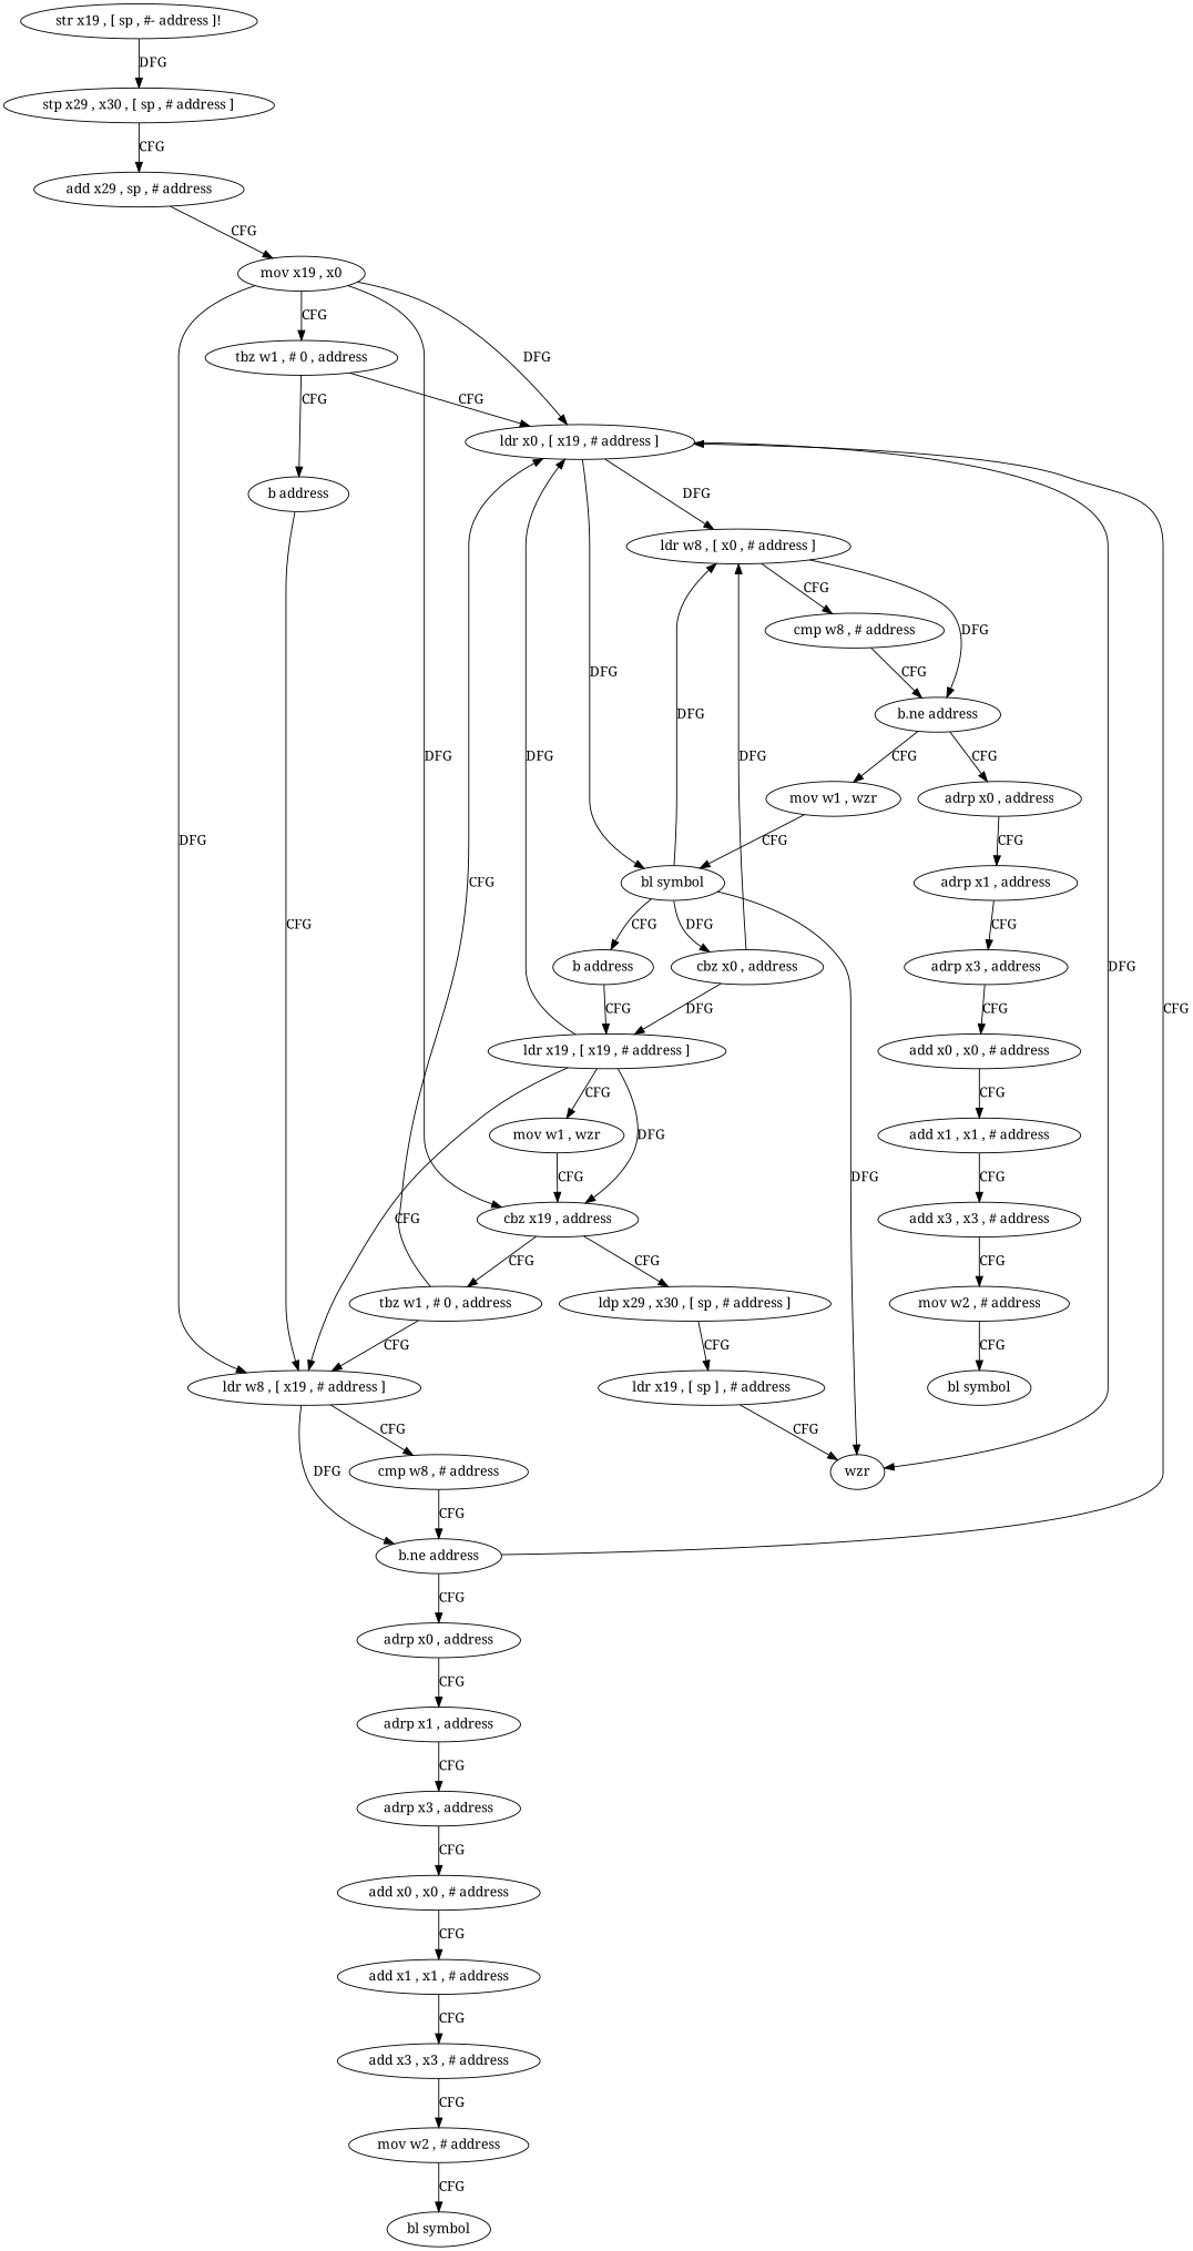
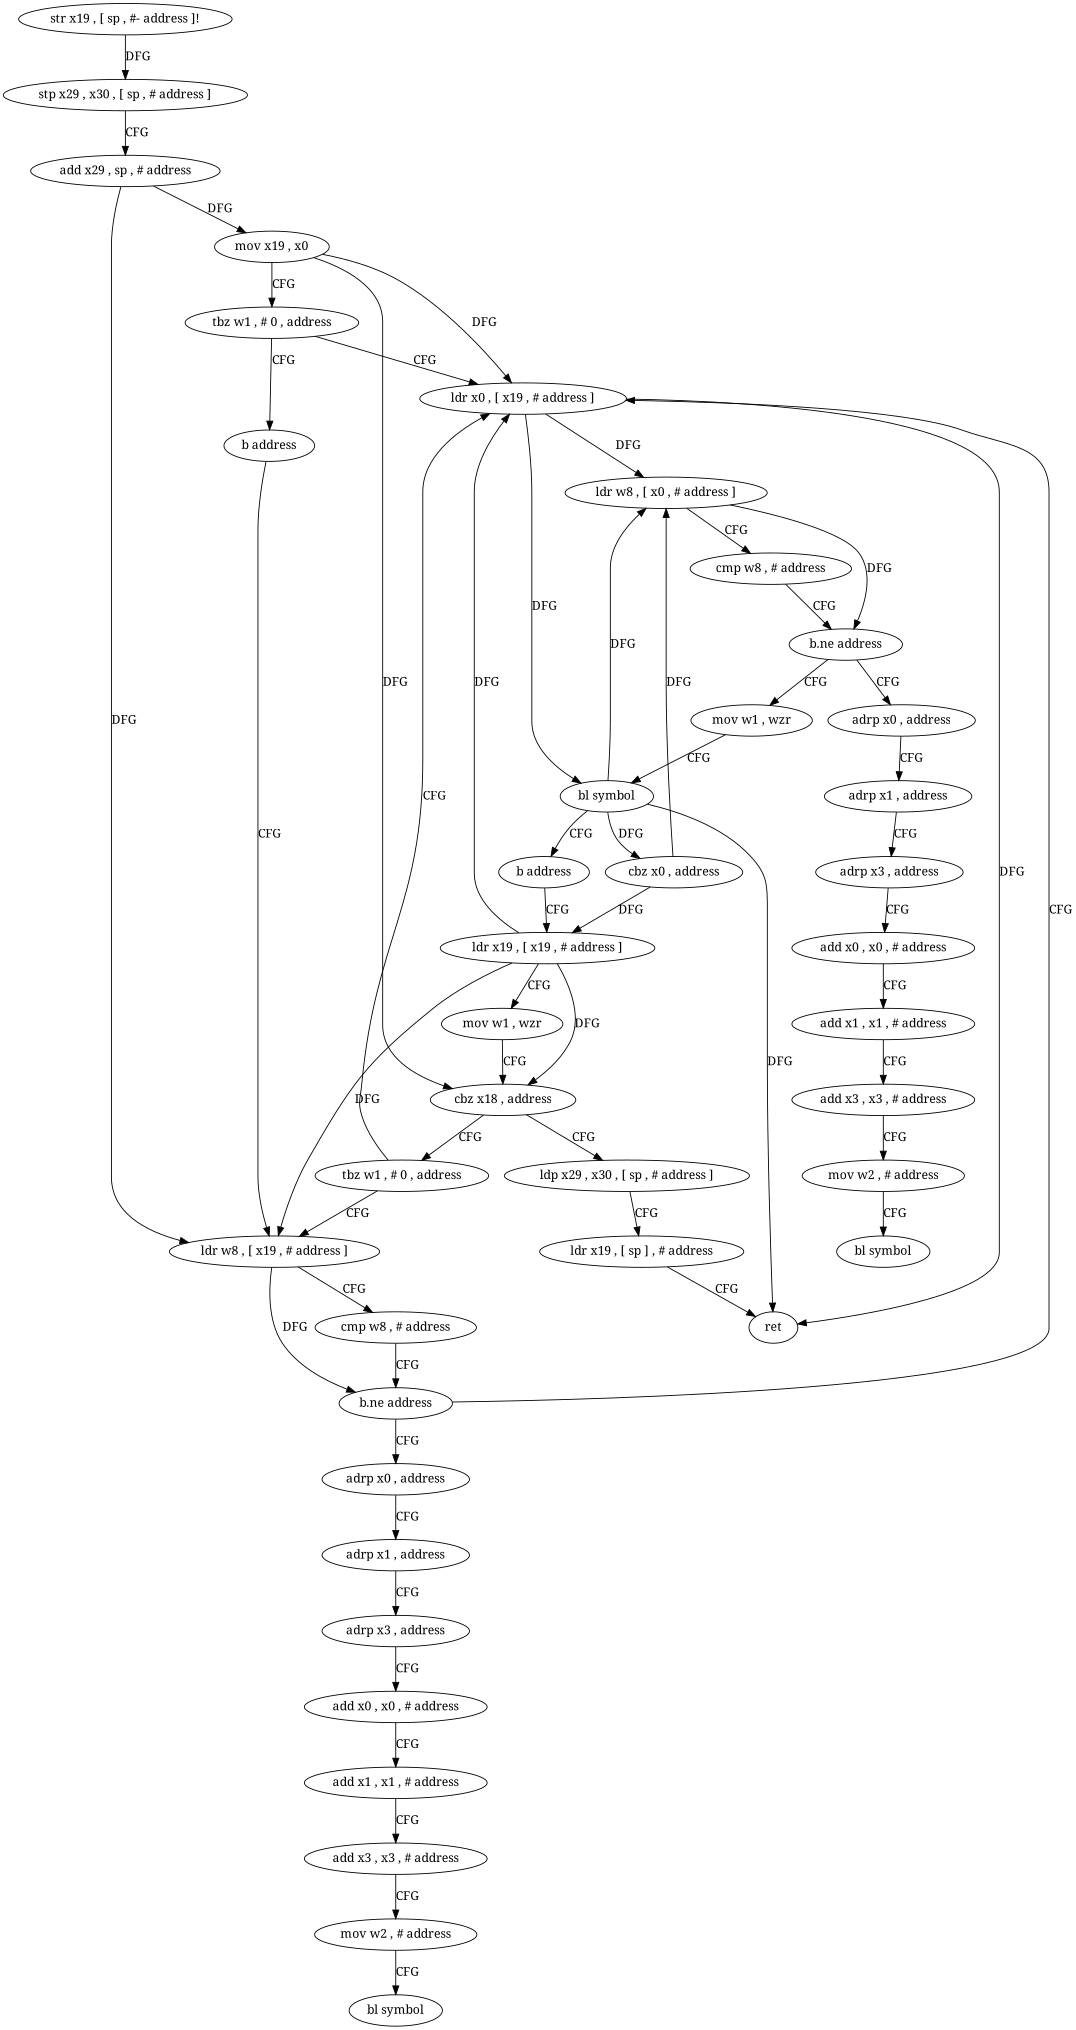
  digraph {
    fontname="Noto Serif"
    node [fontname="Noto Serif"]
    edge [fontname="Noto Serif"]
    n1 [label="str x19 , [ sp , #- address ]!"]
    n2 [label="stp x29 , x30 , [ sp , # address ]"]
    n3 [label="add x29 , sp , # address"]
    n4 [label="mov x19 , x0"]
    n5 [label="tbz w1 , # 0 , address"]
    n6 [label="ldr x0 , [ x19 , # address ]"]
    n7 [label="ldr w8 , [ x19 , # address ]"]
-   n8 [label="cbz x19 , address"]
+   n8 [label="cbz x18 , address"]
    n9 [label="b address"]
    n10 [label="ldr w8 , [ x0 , # address ]"]
-   n11 [label=wzr]
+   n11 [label=ret]
    n12 [label="bl symbol"]
    n13 [label="ldr x19 , [ x19 , # address ]"]
    n14 [label="mov w1 , wzr"]
    n15 [label="cmp w8 , # address"]
    n16 [label="b.ne address"]
    n17 [label="ldp x29 , x30 , [ sp , # address ]"]
    n18 [label="tbz w1 , # 0 , address"]
    n19 [label="cbz x0 , address"]
    n20 [label="cmp w8 , # address"]
    n21 [label="b.ne address"]
    n22 [label="b address"]
    n23 [label="adrp x0 , address"]
    n24 [label="mov w1 , wzr"]
    n25 [label="adrp x0 , address"]
    n26 [label="ldr x19 , [ sp ] , # address"]
    n27 [label="adrp x1 , address"]
    n28 [label="adrp x3 , address"]
    n29 [label="adrp x1 , address"]
    n30 [label="adrp x3 , address"]
    n31 [label="add x0 , x0 , # address"]
    n32 [label="add x1 , x1 , # address"]
    n33 [label="add x3 , x3 , # address"]
    n34 [label="mov w2 , # address"]
    n35 [label="bl symbol"]
    n36 [label="add x0 , x0 , # address"]
    n37 [label="add x1 , x1 , # address"]
    n38 [label="add x3 , x3 , # address"]
    n39 [label="mov w2 , # address"]
    n40 [label="bl symbol"]
    n1 -> n2 [label=DFG]
    n2 -> n3 [label=CFG]
-   n3 -> n4 [label=CFG]
+   n3 -> n4 [label=DFG]
    n4 -> n5 [label=CFG]
    n4 -> n6 [label=DFG]
-   n4 -> n7 [label=DFG]
+   n3 -> n7 [label=DFG]
    n4 -> n8 [label=DFG]
    n5 -> n6 [label=CFG]
    n5 -> n9 [label=CFG]
    n6 -> n10 [label=DFG]
    n6 -> n11 [label=DFG]
    n6 -> n12 [label=DFG]
    n7 -> n15 [label=CFG]
    n7 -> n16 [label=DFG]
    n8 -> n17 [label=CFG]
    n8 -> n18 [label=CFG]
    n9 -> n7 [label=CFG]
    n10 -> n20 [label=CFG]
    n10 -> n21 [label=DFG]
    n12 -> n10 [label=DFG]
    n12 -> n11 [label=DFG]
    n12 -> n19 [label=DFG]
    n12 -> n22 [label=CFG]
    n13 -> n6 [label=DFG]
-   n13 -> n7 [label=CFG]
+   n13 -> n7 [label=DFG]
    n13 -> n8 [label=DFG]
    n13 -> n14 [label=CFG]
    n14 -> n8 [label=CFG]
    n15 -> n16 [label=CFG]
    n16 -> n6 [label=CFG]
    n16 -> n25 [label=CFG]
    n17 -> n26 [label=CFG]
    n18 -> n6 [label=CFG]
    n18 -> n7 [label=CFG]
    n19 -> n10 [label=DFG]
    n19 -> n13 [label=DFG]
    n20 -> n21 [label=CFG]
    n21 -> n23 [label=CFG]
    n21 -> n24 [label=CFG]
    n22 -> n13 [label=CFG]
    n23 -> n27 [label=CFG]
    n24 -> n12 [label=CFG]
    n25 -> n29 [label=CFG]
    n26 -> n11 [label=CFG]
    n27 -> n28 [label=CFG]
    n28 -> n31 [label=CFG]
    n29 -> n30 [label=CFG]
    n30 -> n36 [label=CFG]
    n31 -> n32 [label=CFG]
    n32 -> n33 [label=CFG]
    n33 -> n34 [label=CFG]
    n34 -> n35 [label=CFG]
    n36 -> n37 [label=CFG]
    n37 -> n38 [label=CFG]
    n38 -> n39 [label=CFG]
    n39 -> n40 [label=CFG]
  }
